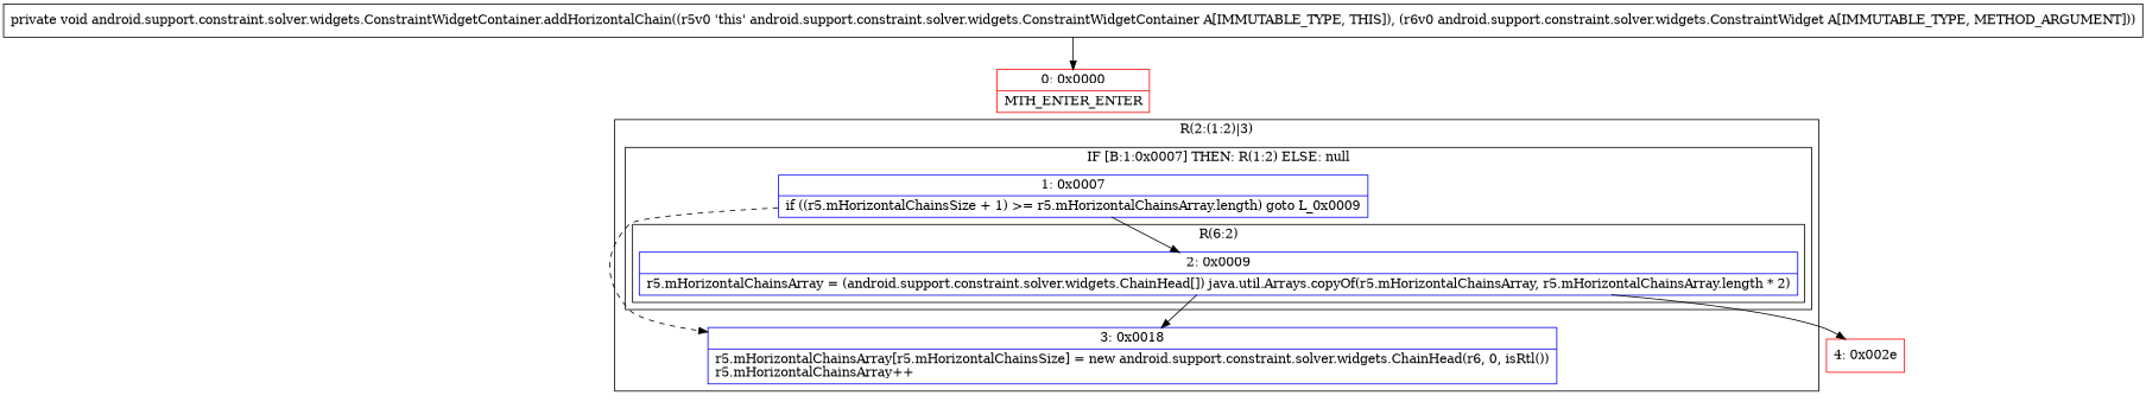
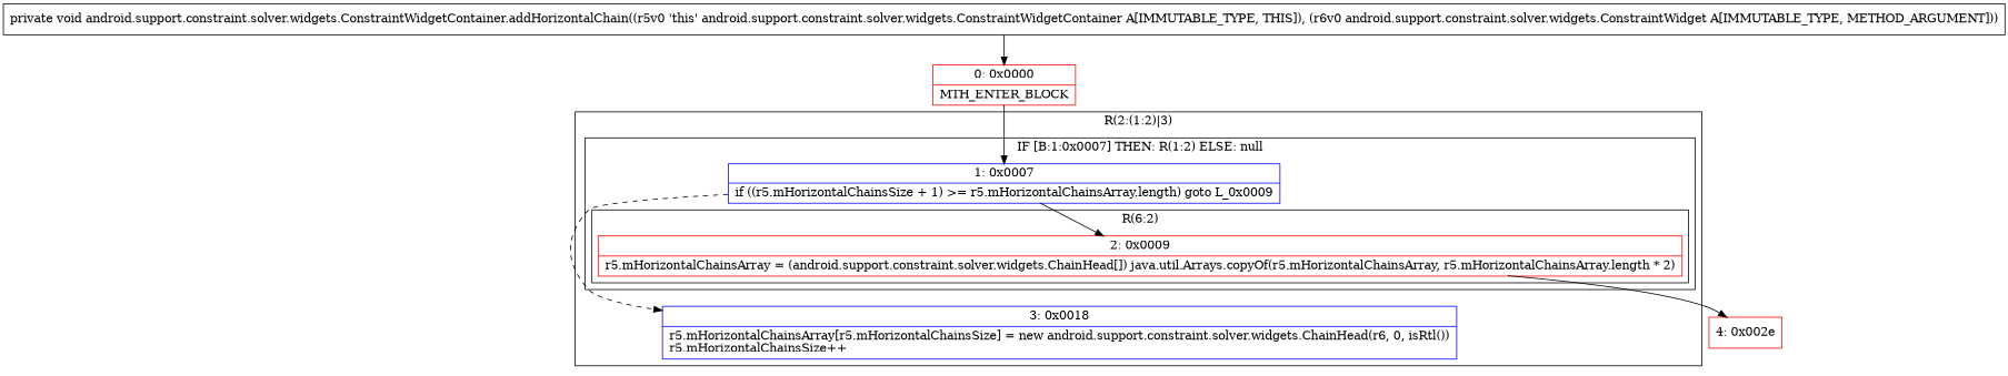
  digraph {
    node [color=blue shape=record]
-   n1 [label="{2\:\ 0x0009|r5.mHorizontalChainsArray = (android.support.constraint.solver.widgets.ChainHead[]) java.util.Arrays.copyOf(r5.mHorizontalChainsArray, r5.mHorizontalChainsArray.length * 2)\l}"]
+   n1 [color=red label="{2\:\ 0x0009|r5.mHorizontalChainsArray = (android.support.constraint.solver.widgets.ChainHead[]) java.util.Arrays.copyOf(r5.mHorizontalChainsArray, r5.mHorizontalChainsArray.length * 2)\l}"]
    n2 [label="{1\:\ 0x0007|if ((r5.mHorizontalChainsSize + 1) \>= r5.mHorizontalChainsArray.length) goto L_0x0009\l}"]
-   n3 [label="{3\:\ 0x0018|r5.mHorizontalChainsArray[r5.mHorizontalChainsSize] = new android.support.constraint.solver.widgets.ChainHead(r6, 0, isRtl())\lr5.mHorizontalChainsArray++\l}"]
+   n3 [label="{3\:\ 0x0018|r5.mHorizontalChainsArray[r5.mHorizontalChainsSize] = new android.support.constraint.solver.widgets.ChainHead(r6, 0, isRtl())\lr5.mHorizontalChainsSize++\l}"]
    n4 [color=red label="{4\:\ 0x002e}"]
-   n5 [color=red label="{0\:\ 0x0000|MTH_ENTER_ENTER\l}"]
+   n5 [color=red label="{0\:\ 0x0000|MTH_ENTER_BLOCK\l}"]
    n6 [label="{private void android.support.constraint.solver.widgets.ConstraintWidgetContainer.addHorizontalChain((r5v0 'this' android.support.constraint.solver.widgets.ConstraintWidgetContainer A[IMMUTABLE_TYPE, THIS]), (r6v0 android.support.constraint.solver.widgets.ConstraintWidget A[IMMUTABLE_TYPE, METHOD_ARGUMENT])) }" color=""]
    subgraph cluster_1 {
      label="R(2:(1:2)|3)"
      n3
      subgraph cluster_2 {
        label="IF [B:1:0x0007] THEN: R(1:2) ELSE: null"
        n2
        subgraph cluster_3 {
          label="R(6:2)"
          n1
        }
      }
    }
-   n1 -> n3
    n1 -> n4
    n2 -> n1
    n2 -> n3 [style=dashed]
+   n5 -> n2
    n6 -> n5
  }
